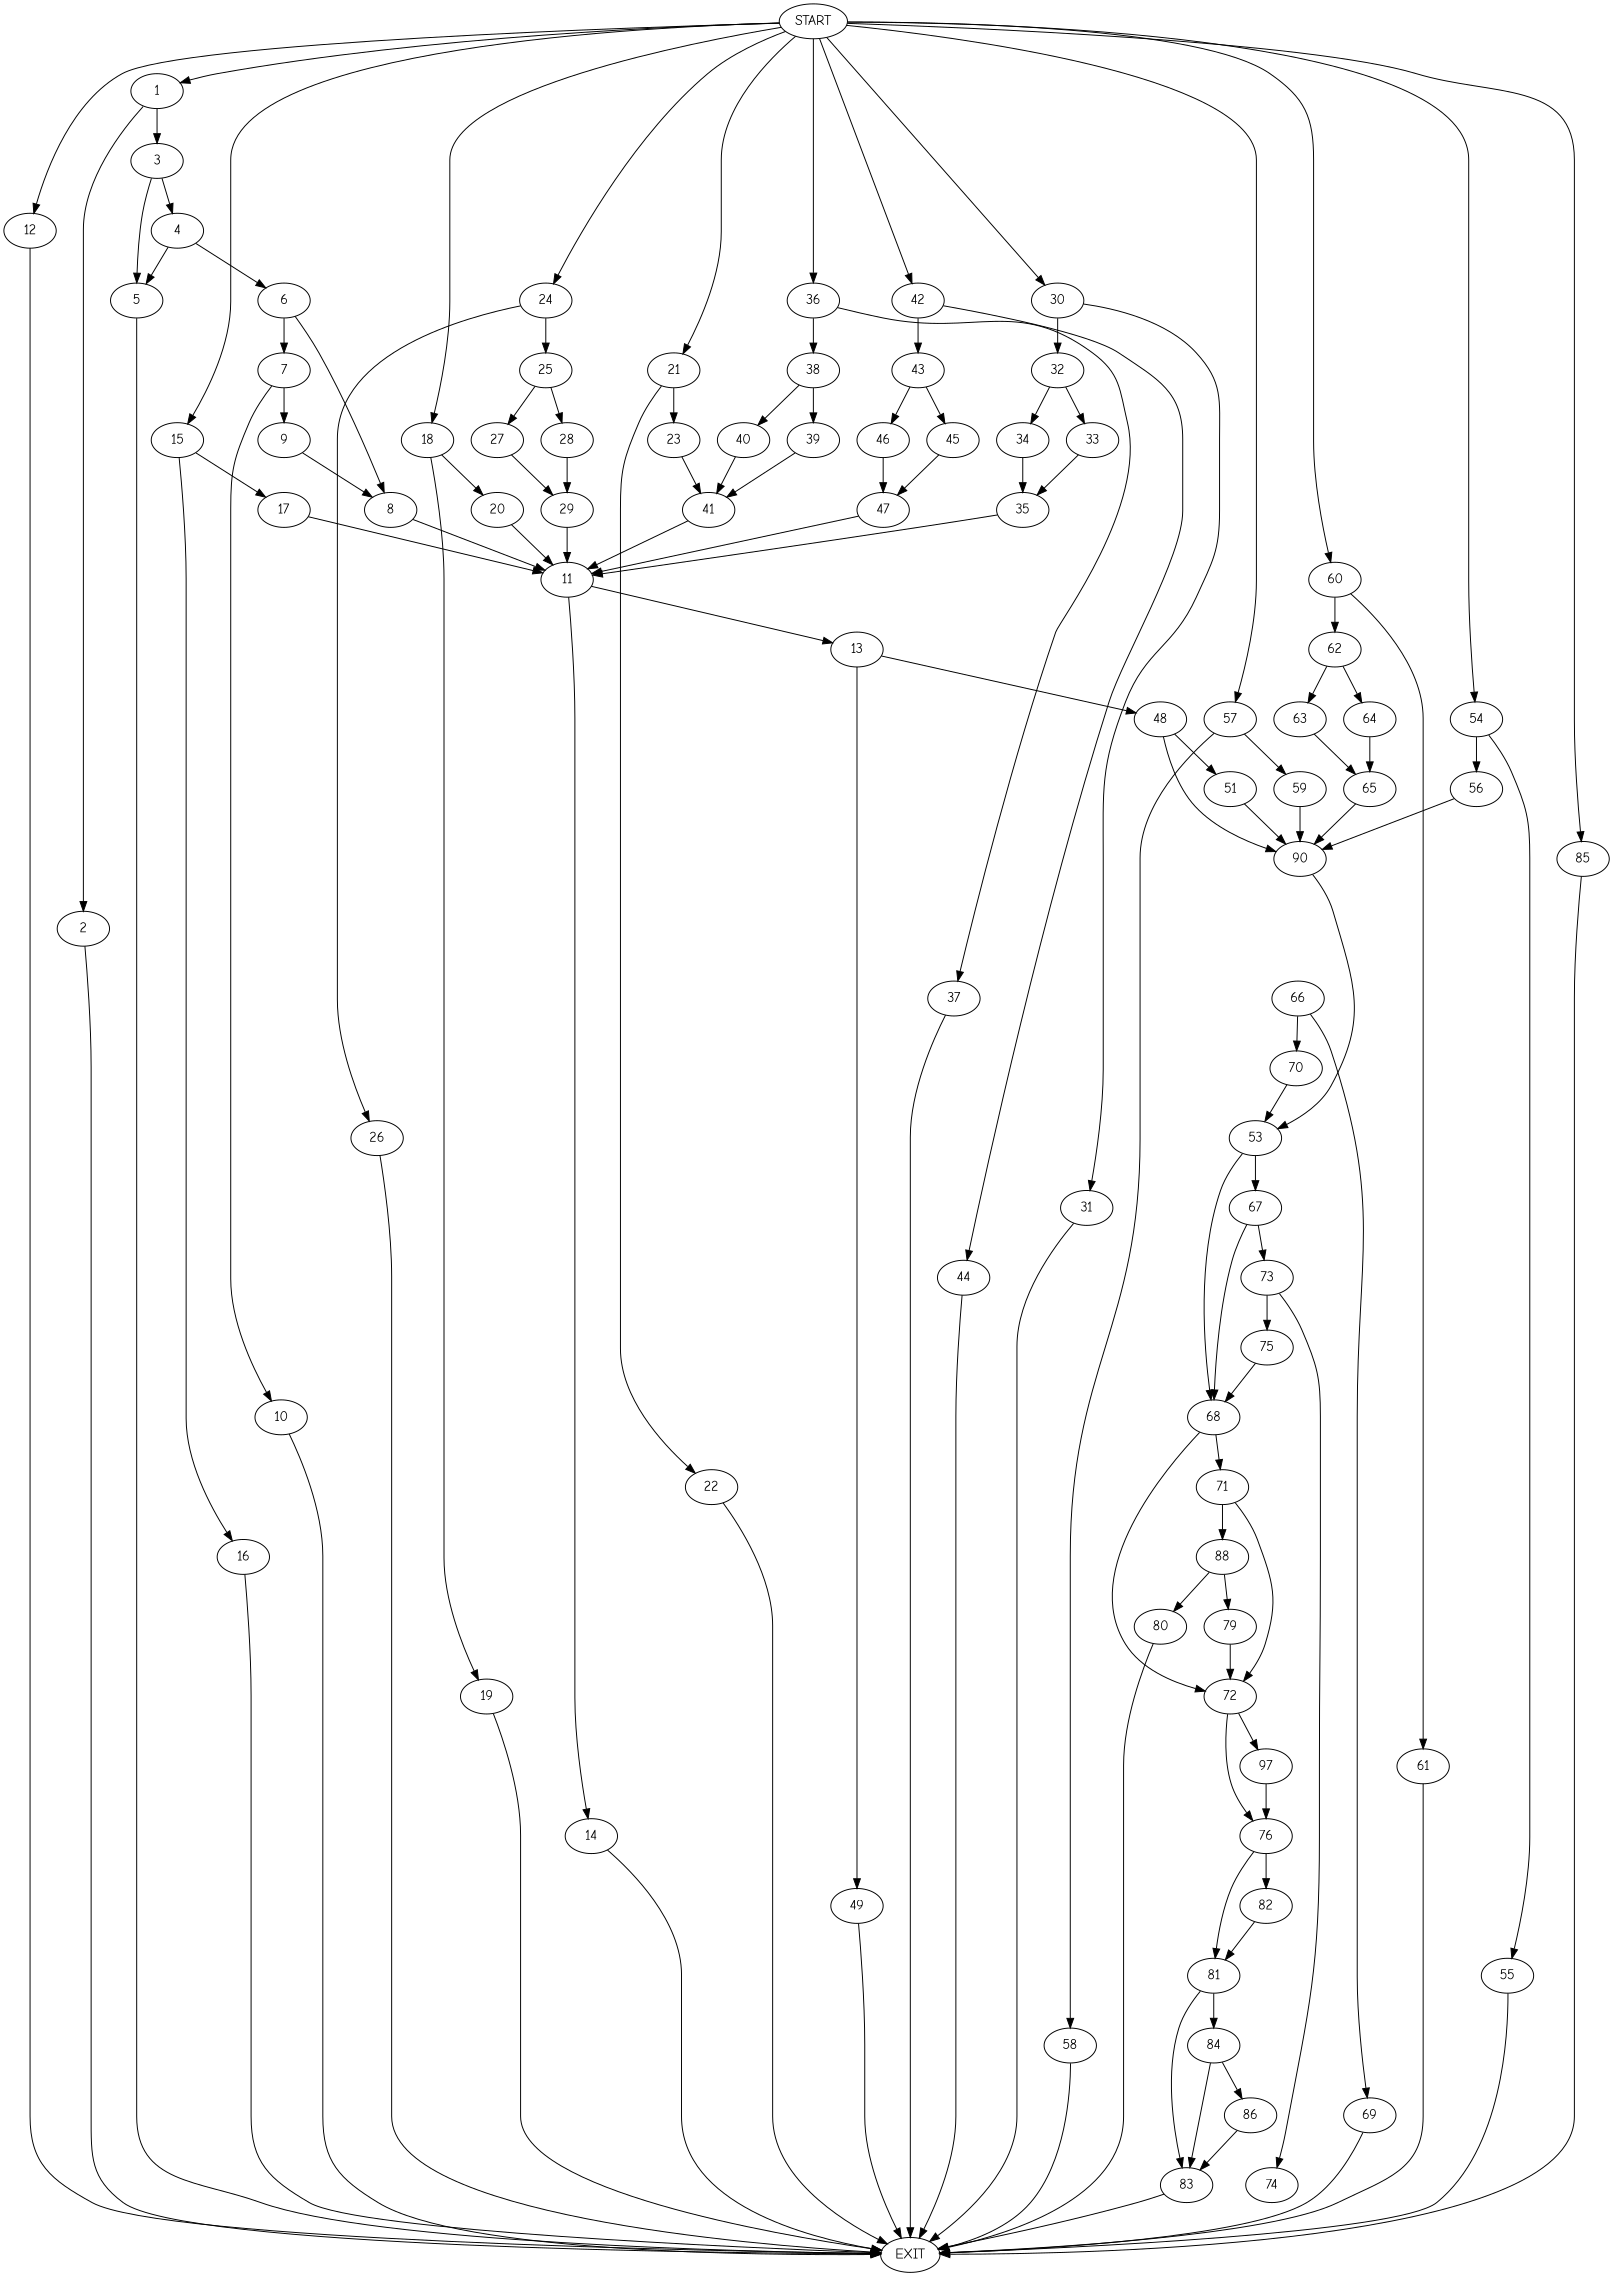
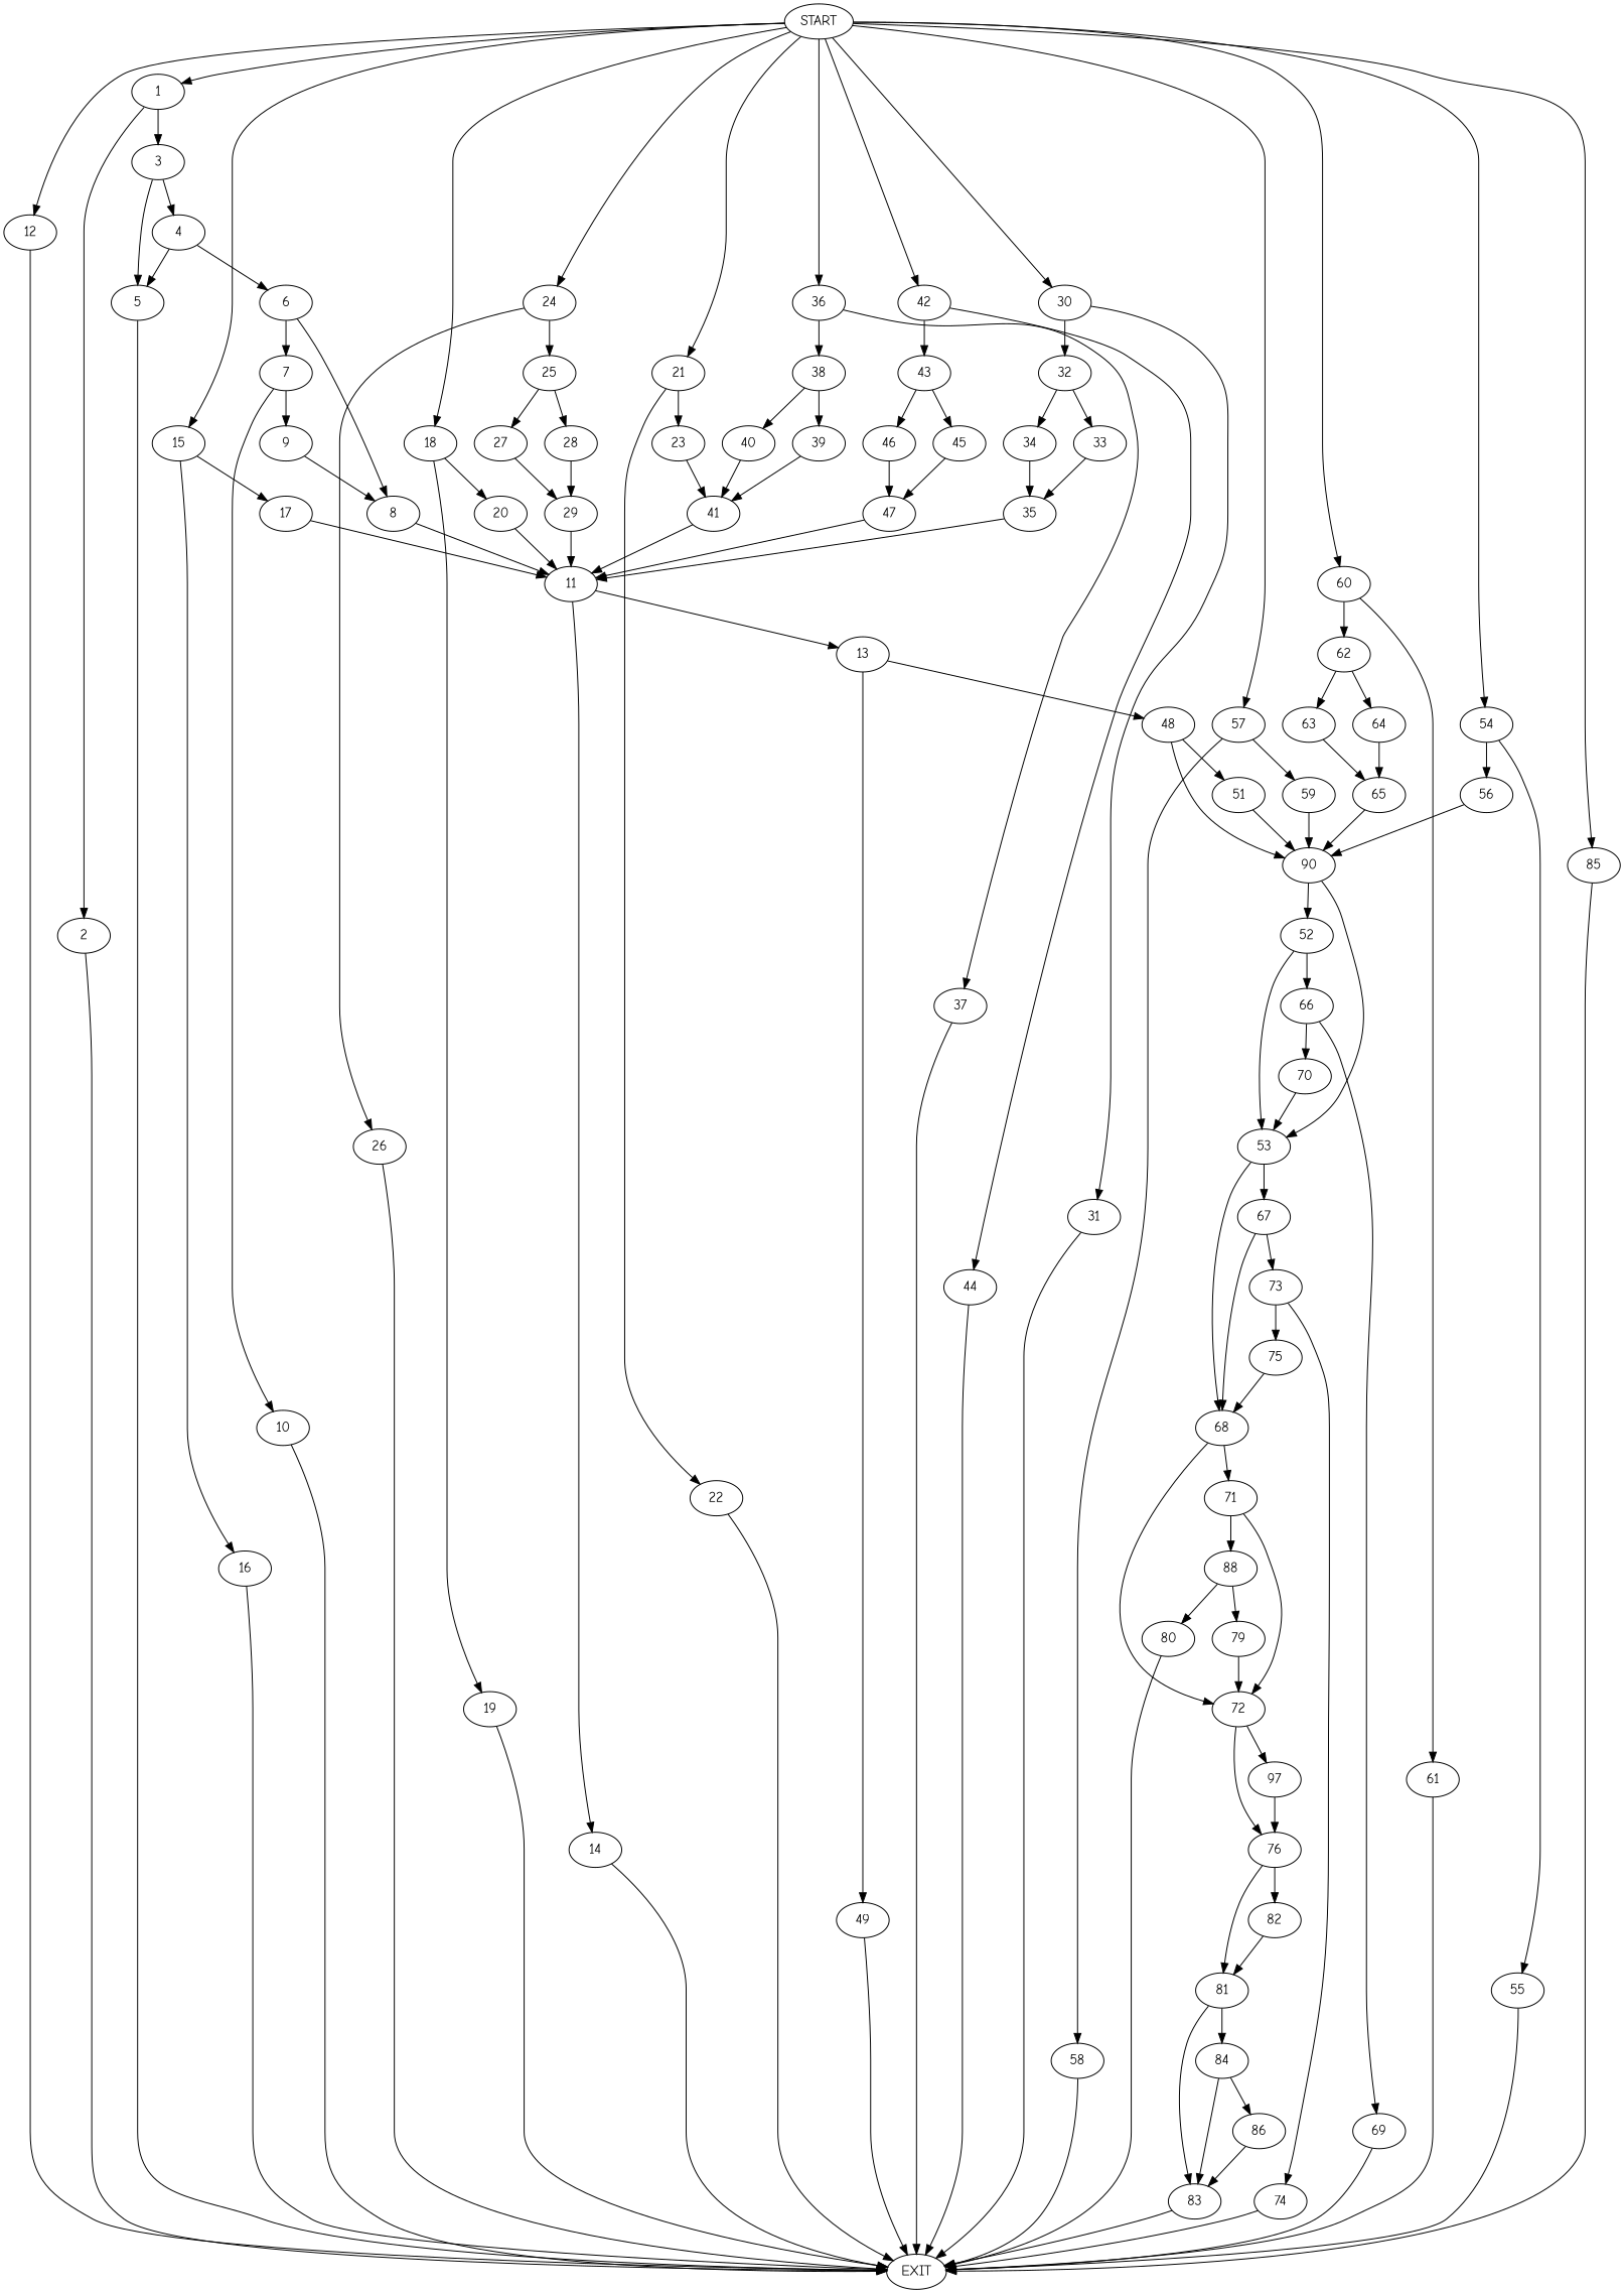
  digraph {
    fontname="Comic Neue"
    node [fontname="Comic Neue"]
    edge [fontname="Comic Neue"]
    n1 [label=START]
    1
    12
    15
    18
    21
    24
    30
    36
    42
    54
    57
    60
    85
    2
    3
    n17 [label=EXIT]
    16
    17
    19
    20
    22
    23
    25
    26
    31
    32
    37
    38
    43
    44
    55
    56
    58
    59
    61
    62
    4
    5
    6
    7
    8
    9
    10
    11
    13
    14
    48
    49
    n50 [label=90]
    51
    41
    27
    28
    29
    33
    34
    35
    39
    40
    45
    46
    47
+   52
    53
    66
    67
    68
    69
    70
    73
    71
    72
    63
    64
    65
    74
    75
    n79 [label=88]
    76
    n81 [label=97]
    79
    80
    81
    82
    83
    84
    86
    n1 -> 1
    n1 -> 12
    n1 -> 15
    n1 -> 18
    n1 -> 21
    n1 -> 24
    n1 -> 30
    n1 -> 36
    n1 -> 42
    n1 -> 54
    n1 -> 57
    n1 -> 60
    n1 -> 85
    1 -> 2
    1 -> 3
    12 -> n17
    15 -> 16
    15 -> 17
    18 -> 19
    18 -> 20
    21 -> 22
    21 -> 23
    24 -> 25
    24 -> 26
    30 -> 31
    30 -> 32
    36 -> 37
    36 -> 38
    42 -> 43
    42 -> 44
    54 -> 55
    54 -> 56
    57 -> 58
    57 -> 59
    60 -> 61
    60 -> 62
    85 -> n17
    2 -> n17
    3 -> 4
    3 -> 5
    16 -> n17
    17 -> 11
    19 -> n17
    20 -> 11
    22 -> n17
    23 -> 41
    25 -> 27
    25 -> 28
    26 -> n17
    31 -> n17
    32 -> 33
    32 -> 34
    37 -> n17
    38 -> 39
    38 -> 40
    43 -> 45
    43 -> 46
    44 -> n17
    55 -> n17
    56 -> n50
    58 -> n17
    59 -> n50
    61 -> n17
    62 -> 63
    62 -> 64
    4 -> 5
    4 -> 6
    5 -> n17
    6 -> 7
    6 -> 8
    7 -> 9
    7 -> 10
    8 -> 11
    9 -> 8
    10 -> n17
    11 -> 13
    11 -> 14
    13 -> 48
    13 -> 49
    14 -> n17
    48 -> n50
    48 -> 51
    49 -> n17
+   n50 -> 52
    n50 -> 53
    51 -> n50
    41 -> 11
    27 -> 29
    28 -> 29
    29 -> 11
    33 -> 35
    34 -> 35
    35 -> 11
    39 -> 41
    40 -> 41
    45 -> 47
    46 -> 47
    47 -> 11
+   52 -> 53
+   52 -> 66
    53 -> 67
    53 -> 68
    66 -> 69
    66 -> 70
    67 -> 68
    67 -> 73
    68 -> 71
    68 -> 72
    69 -> n17
    70 -> 53
    73 -> 74
    73 -> 75
    71 -> 72
    71 -> n79
    72 -> 76
    72 -> n81
    63 -> 65
    64 -> 65
    65 -> n50
+   74 -> n17
    75 -> 68
    n79 -> 79
    n79 -> 80
    76 -> 81
    76 -> 82
    n81 -> 76
    79 -> 72
    80 -> n17
    81 -> 83
    81 -> 84
    82 -> 81
    83 -> n17
    84 -> 83
    84 -> 86
    86 -> 83
  }
